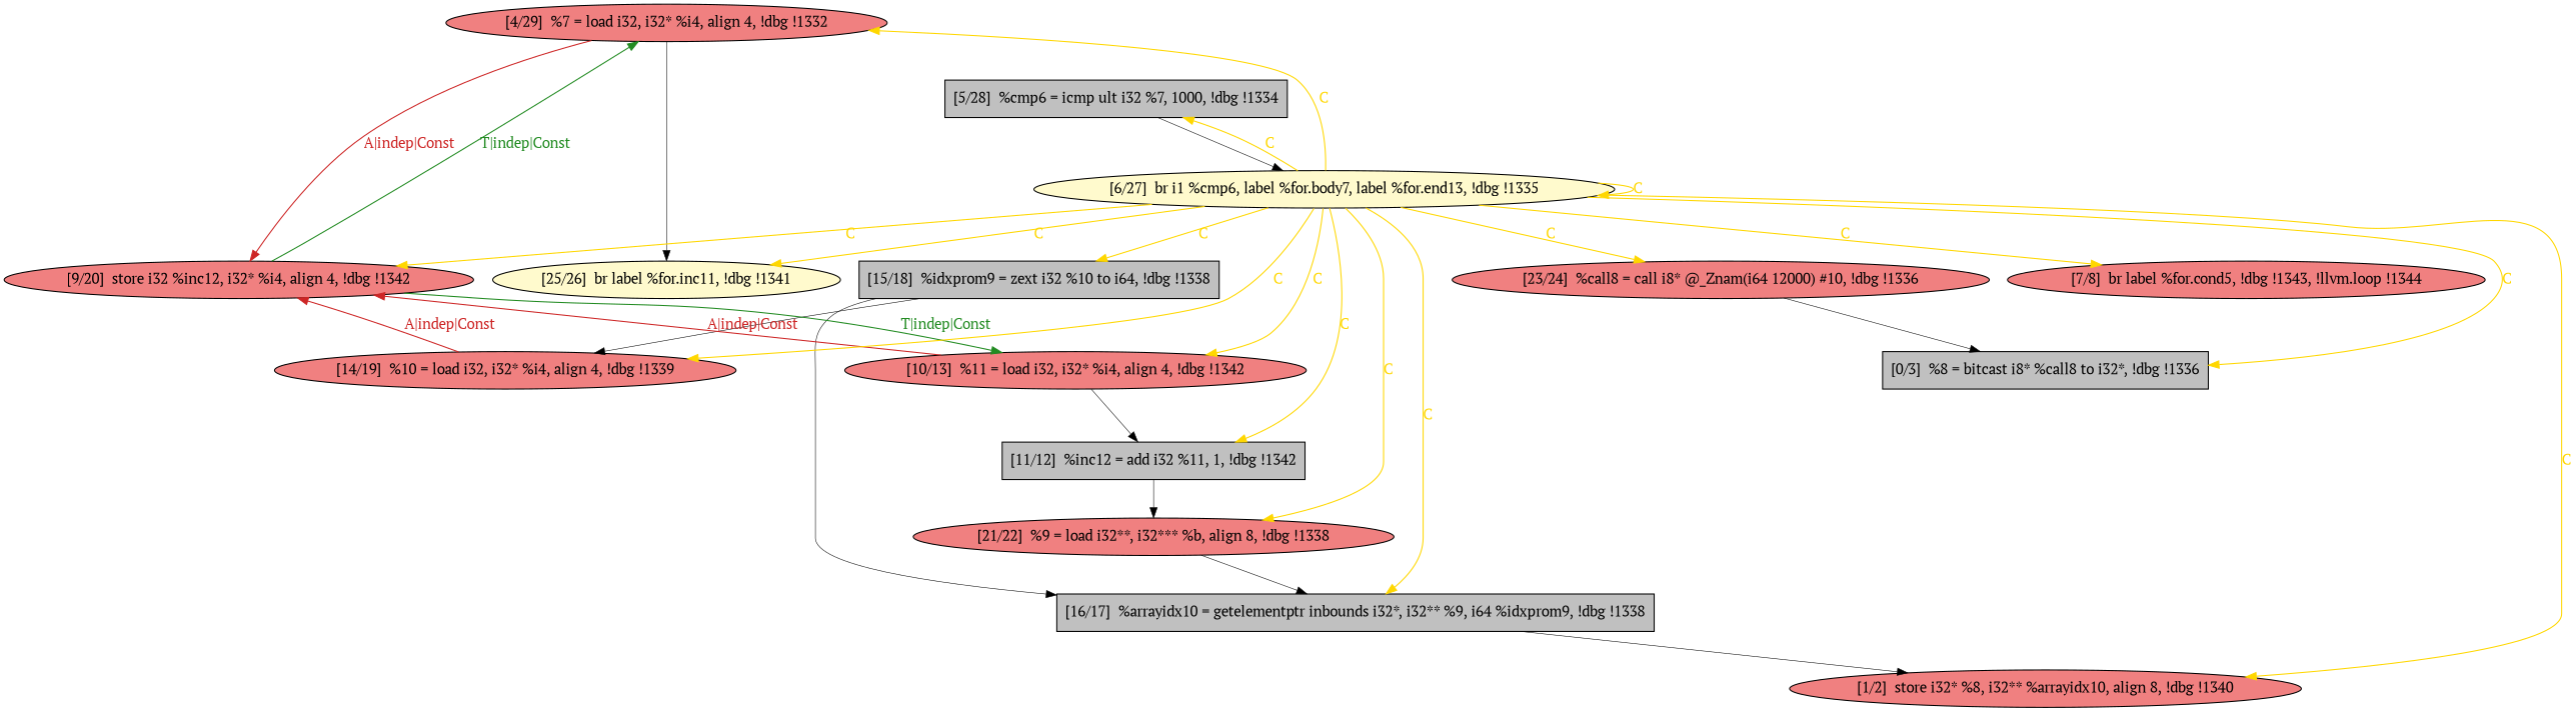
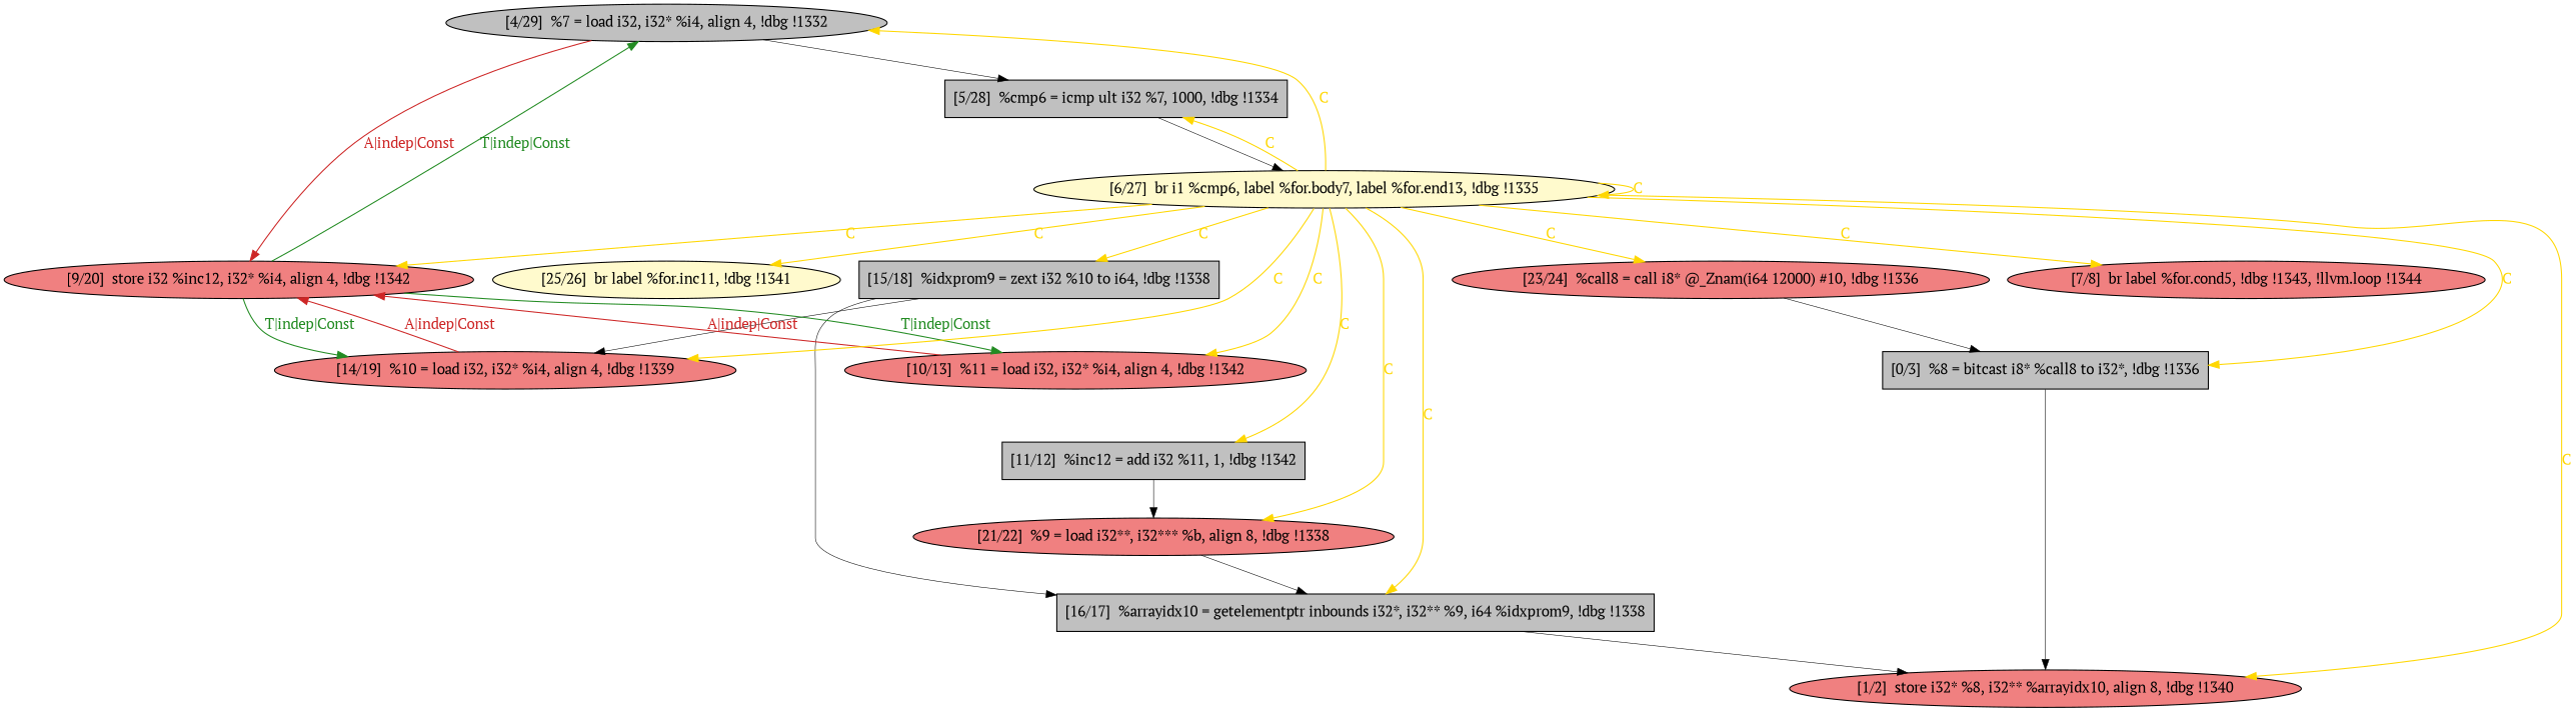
  digraph {
    fontname="PT Serif"
    node [fillcolor=lightcoral fontname="PT Serif" shape=ellipse style=filled]
    edge [color=gold fontcolor=gold fontname="PT Serif" penwidth=1.0 style=solid]
    n1 [fillcolor=lemonchiffon label="[25/26]  br label %for.inc11, !dbg !1341"]
    n2 [fillcolor=grey label="[15/18]  %idxprom9 = zext i32 %10 to i64, !dbg !1338" shape=rectangle]
    n3 [fillcolor=grey label="[16/17]  %arrayidx10 = getelementptr inbounds i32*, i32** %9, i64 %idxprom9, !dbg !1338" shape=rectangle]
    n4 [label="[14/19]  %10 = load i32, i32* %i4, align 4, !dbg !1339"]
    n5 [label="[1/2]  store i32* %8, i32** %arrayidx10, align 8, !dbg !1340"]
    n6 [label="[10/13]  %11 = load i32, i32* %i4, align 4, !dbg !1342"]
    n7 [label="[9/20]  store i32 %inc12, i32* %i4, align 4, !dbg !1342"]
    n8 [fillcolor=grey label="[11/12]  %inc12 = add i32 %11, 1, !dbg !1342" shape=rectangle]
-   n9 [label="[4/29]  %7 = load i32, i32* %i4, align 4, !dbg !1332"]
+   n9 [fillcolor=grey label="[4/29]  %7 = load i32, i32* %i4, align 4, !dbg !1332"]
    n10 [label="[21/22]  %9 = load i32**, i32*** %b, align 8, !dbg !1338"]
    n11 [fillcolor=grey label="[5/28]  %cmp6 = icmp ult i32 %7, 1000, !dbg !1334" shape=rectangle]
    n12 [label="[7/8]  br label %for.cond5, !dbg !1343, !llvm.loop !1344"]
    n13 [label="[23/24]  %call8 = call i8* @_Znam(i64 12000) #10, !dbg !1336"]
    n14 [fillcolor=grey label="[0/3]  %8 = bitcast i8* %call8 to i32*, !dbg !1336" shape=rectangle]
    n15 [fillcolor=lemonchiffon label="[6/27]  br i1 %cmp6, label %for.body7, label %for.end13, !dbg !1335"]
    n2 -> n3 [color=black fontcolor=black penwidth=0.5]
    n2 -> n4 [color=black fontcolor=black penwidth=0.5]
    n3 -> n5 [color=black fontcolor=black penwidth=0.5]
    n4 -> n7 [color=firebrick3 fontcolor=firebrick3 label="A|indep|Const"]
    n6 -> n7 [color=firebrick3 fontcolor=firebrick3 label="A|indep|Const"]
-   n6 -> n8 [color=black fontcolor=black penwidth=0.5]
+   n7 -> n4 [color=forestgreen fontcolor=forestgreen label="T|indep|Const"]
    n7 -> n6 [color=forestgreen fontcolor=forestgreen label="T|indep|Const"]
    n7 -> n9 [color=forestgreen fontcolor=forestgreen label="T|indep|Const"]
    n8 -> n10 [color=black fontcolor=black penwidth=0.5]
    n9 -> n7 [color=firebrick3 fontcolor=firebrick3 label="A|indep|Const"]
-   n9 -> n1 [color=black fontcolor=black penwidth=0.5]
+   n9 -> n11 [color=black fontcolor=black penwidth=0.5]
    n10 -> n3 [color=black fontcolor=black penwidth=0.5]
    n11 -> n15 [color=black fontcolor=black penwidth=0.5]
    n13 -> n14 [color=black fontcolor=black penwidth=0.5]
+   n14 -> n5 [color=black fontcolor=black penwidth=0.5]
    n15 -> n1 [label=C]
    n15 -> n2 [label=C]
    n15 -> n3 [label=C]
    n15 -> n4 [label=C]
    n15 -> n5 [label=C]
    n15 -> n6 [label=C]
    n15 -> n7 [label=C]
    n15 -> n8 [label=C]
    n15 -> n9 [label=C]
    n15 -> n10 [label=C]
    n15 -> n11 [label=C]
    n15 -> n12 [label=C]
    n15 -> n13 [label=C]
    n15 -> n14 [label=C]
    n15 -> n15 [label=C]
  }
